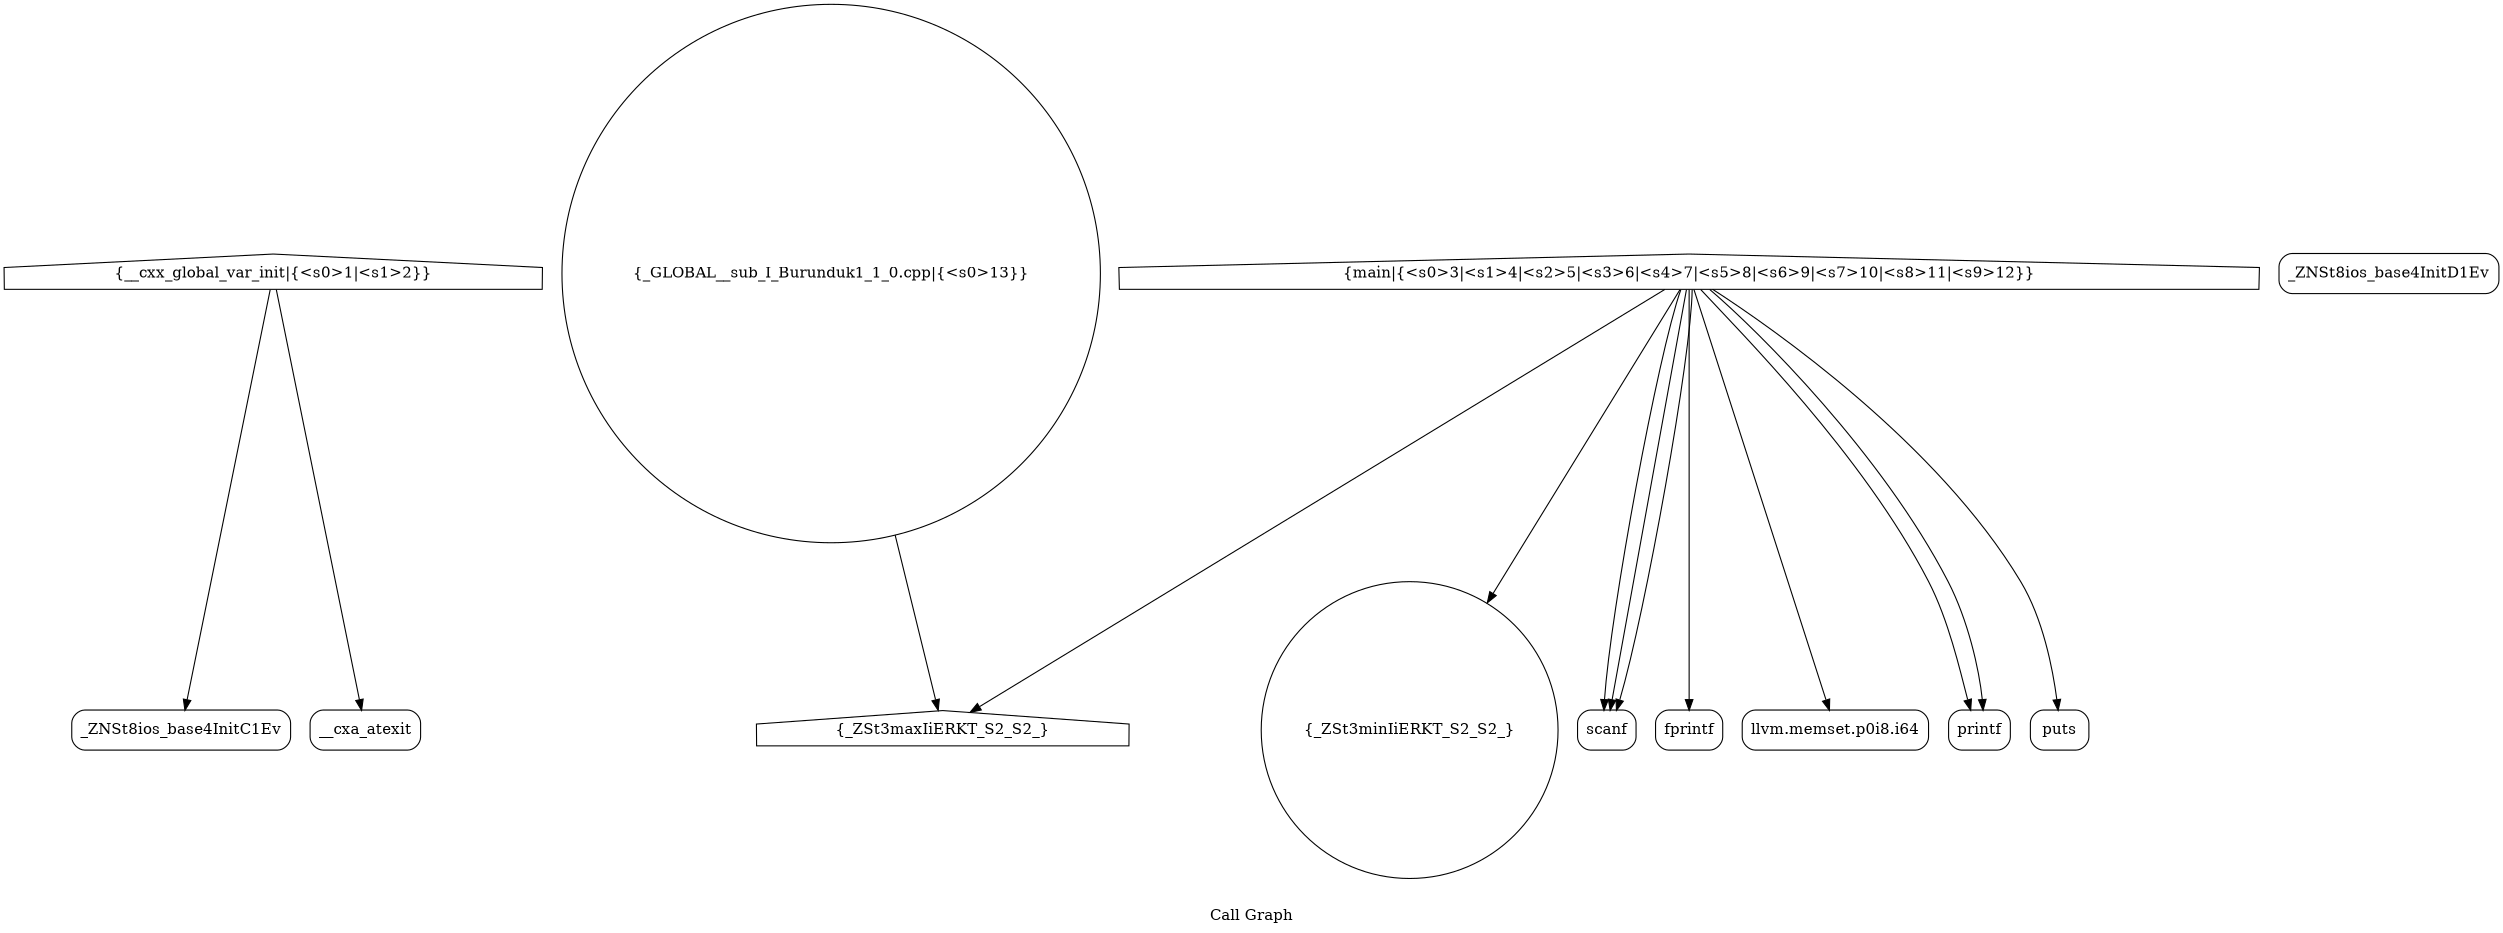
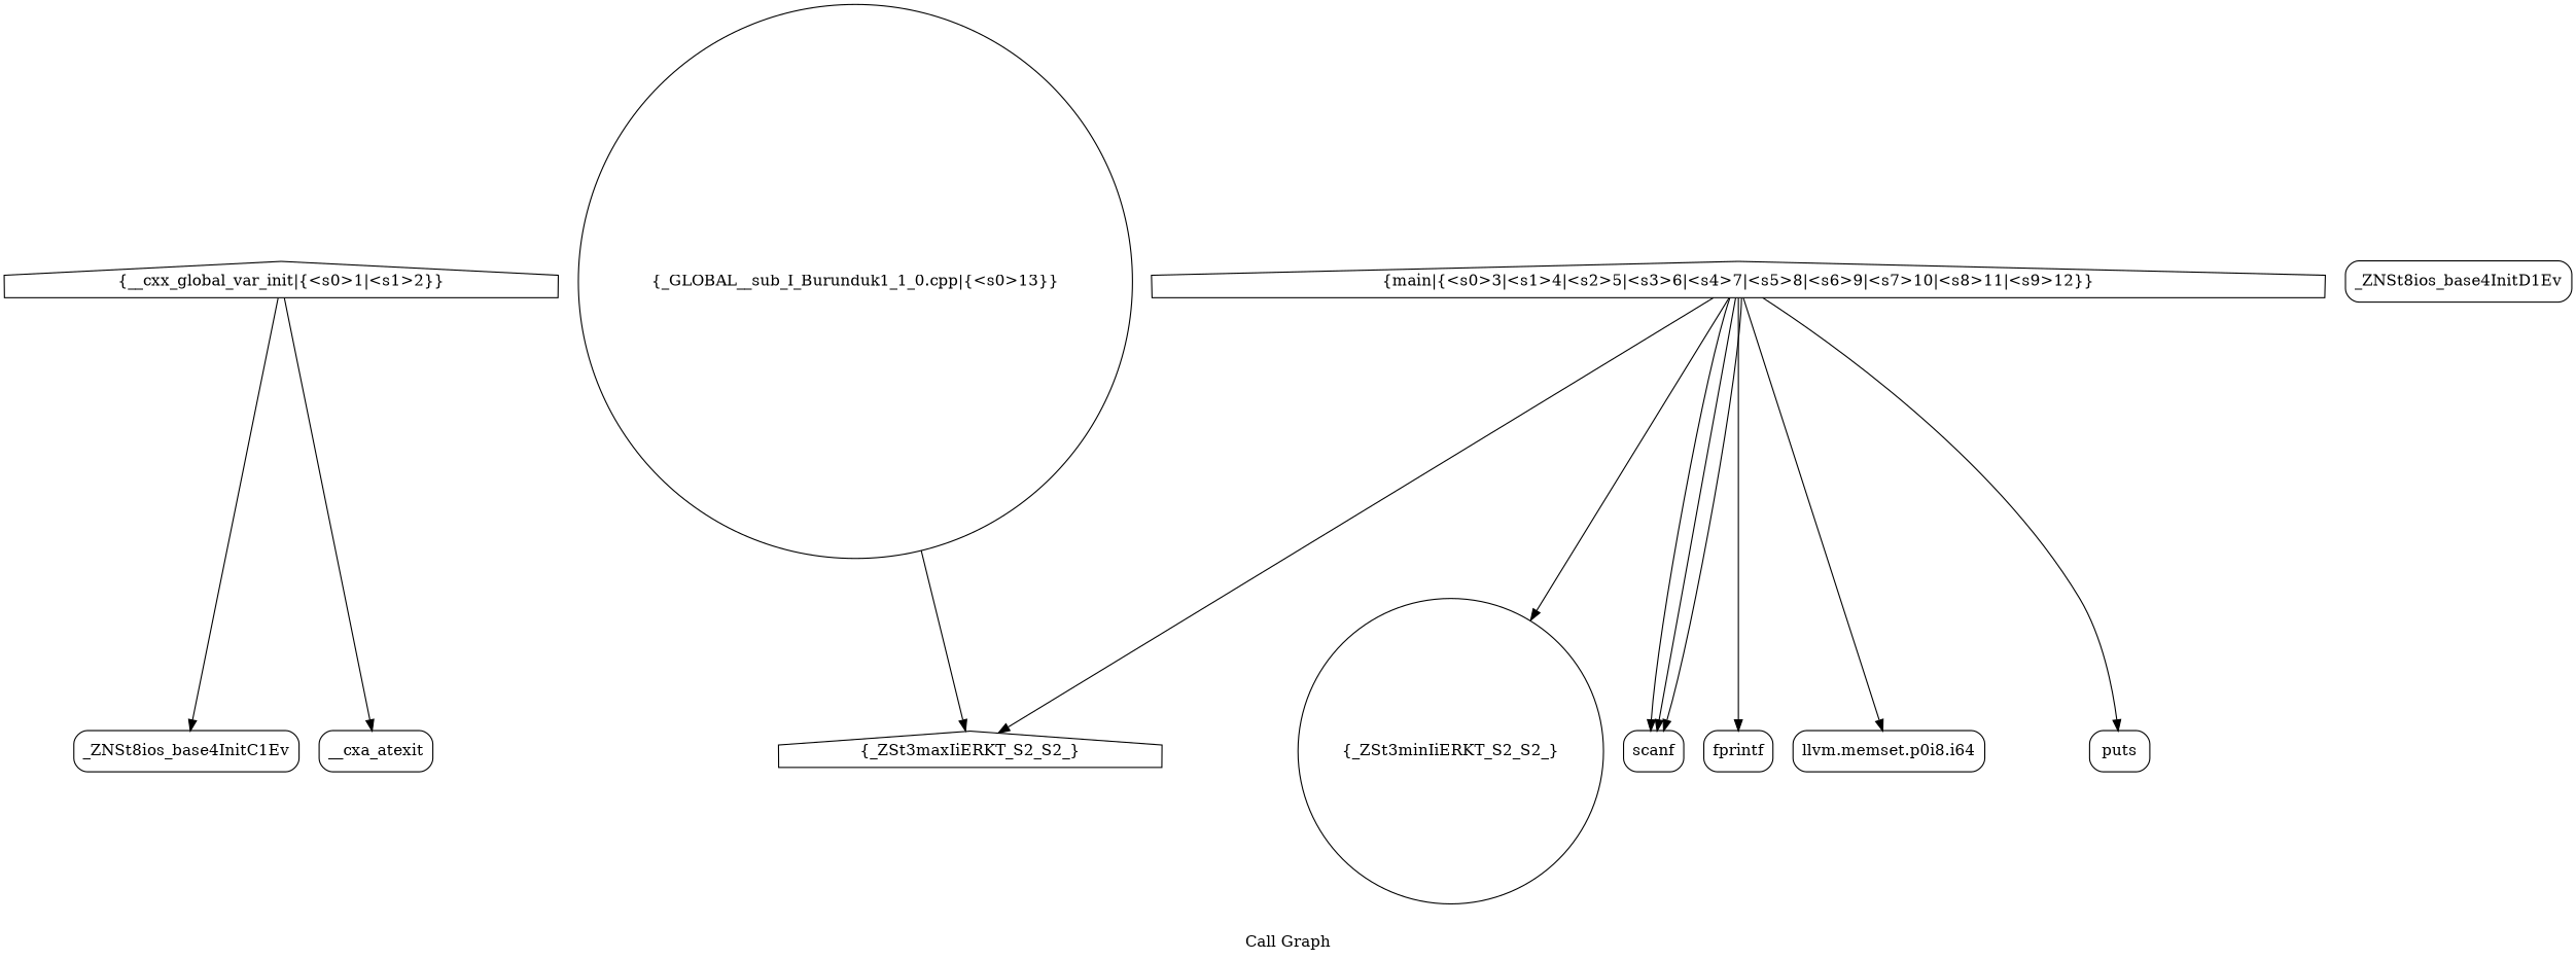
  digraph {
    label="Call Graph"
    node [shape=Mrecord]
    edge [color=black tailport=s0]
    n1 [label="{__cxx_global_var_init|{<s0>1|<s1>2}}" shape=house]
    n2 [label="{_ZNSt8ios_base4InitC1Ev}"]
    n3 [label="{__cxa_atexit}"]
    n4 [label="{_ZSt3maxIiERKT_S2_S2_}" shape=house]
    n5 [label="{_ZNSt8ios_base4InitD1Ev}"]
    n6 [label="{_ZSt3minIiERKT_S2_S2_}" shape=circle]
    n7 [label="{main|{<s0>3|<s1>4|<s2>5|<s3>6|<s4>7|<s5>8|<s6>9|<s7>10|<s8>11|<s9>12}}" shape=house]
    n8 [label="{scanf}"]
    n9 [label="{fprintf}"]
    n10 [label="{llvm.memset.p0i8.i64}"]
-   n11 [label="{printf}"]
    n12 [label="{puts}"]
    n13 [label="{_GLOBAL__sub_I_Burunduk1_1_0.cpp|{<s0>13}}" shape=circle]
    n1 -> n2
    n1 -> n3 [tailport=s1]
    n7 -> n4 [tailport=s4]
    n7 -> n6 [tailport=s6]
    n7 -> n8
    n7 -> n8 [tailport=s2]
    n7 -> n8 [tailport=s3]
    n7 -> n9 [tailport=s1]
    n7 -> n10 [tailport=s5]
-   n7 -> n11 [tailport=s7]
-   n7 -> n11 [tailport=s9]
    n7 -> n12 [tailport=s8]
    n13 -> n4
  }
